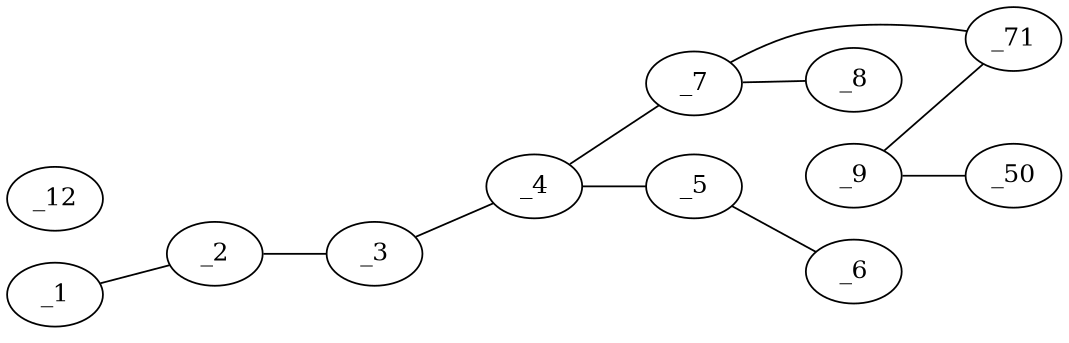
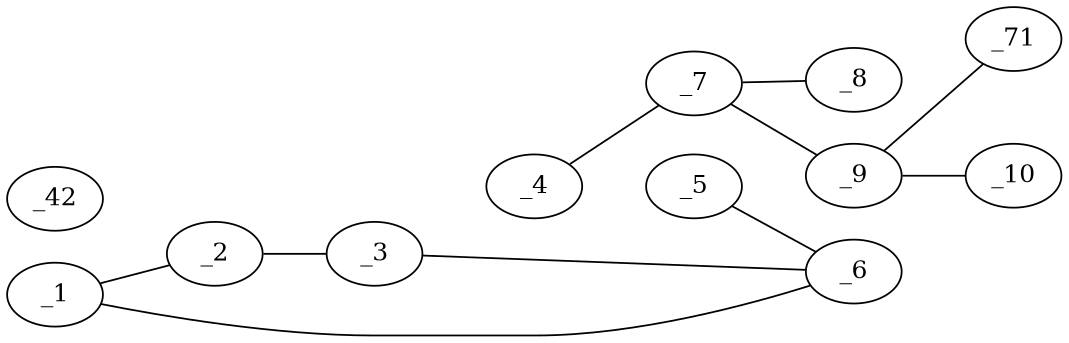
  graph {
    rankdir=LR
    node [charge=0 chem=1 symbol="C  " x=3.7321 y=-1.75]
    edge [valence=1]
    _1 [x=2.866 y=-2.25]
    _2
    _6 [x=2]
    _3 [y=-0.75]
    _4 [x=2.866 y=-0.25]
    _5 [x=2 y=-0.75]
    _7 [x=2.866 y=0.75]
    _8 [chem=4 symbol="N  " x=2 y=1.25]
    _9 [chem=4 symbol="N  " y=1.25]
-   _10 [y=2.25 label=_50]
+   _10 [y=2.25]
    n11 [label=_71 x=4.5981 y=0.75]
-   _12 [chem=7 symbol="Cl " x=6.5981 y=0]
+   _12 [chem=7 symbol="Cl " x=6.5981 y=0 label=_42]
    _1 -- _2
+   _1 -- _6 [valence=2]
    _2 -- _3 [valence=2]
-   _3 -- _4
-   _4 -- _5 [valence=2]
+   _3 -- _6
    _4 -- _7
    _5 -- _6
    _7 -- _8 [valence=2]
-   _7 -- n11
+   _7 -- _9
    _9 -- _10
    _9 -- n11
  }
